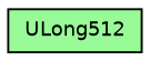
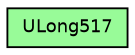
  digraph {
    rankdir=LR
-   n1 [color=black fillcolor=palegreen fontname=Helvetica fontsize=10 height=0.2 label=ULong512 shape=record style=filled width=0.4]
+   n1 [color=black fillcolor=palegreen fontname=Helvetica fontsize=10 height=0.2 label=ULong517 shape=record style=filled width=0.4]
  }
